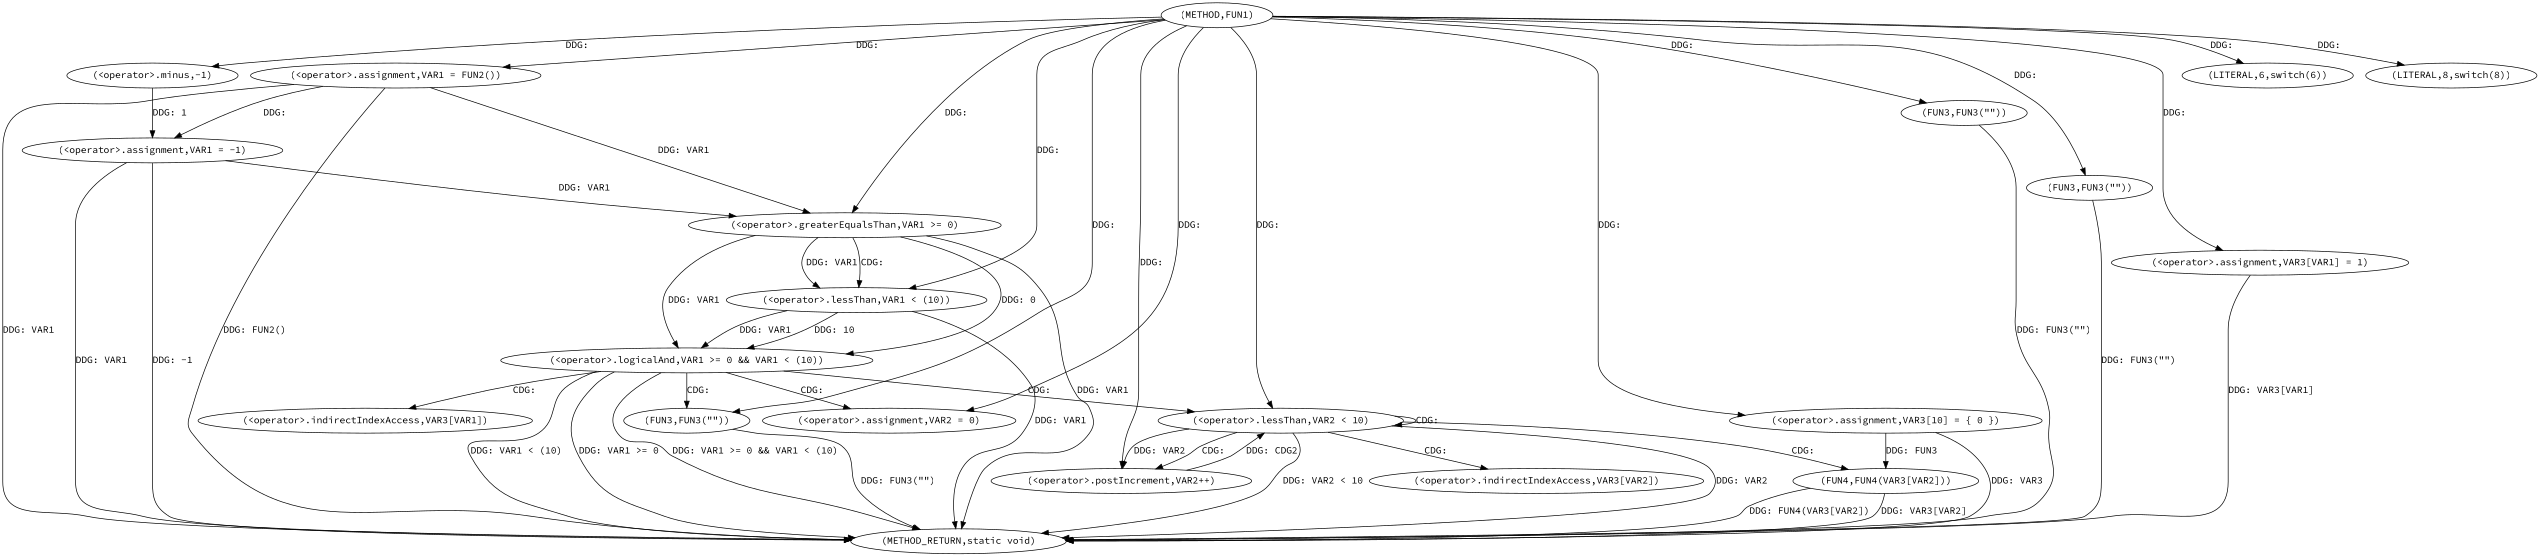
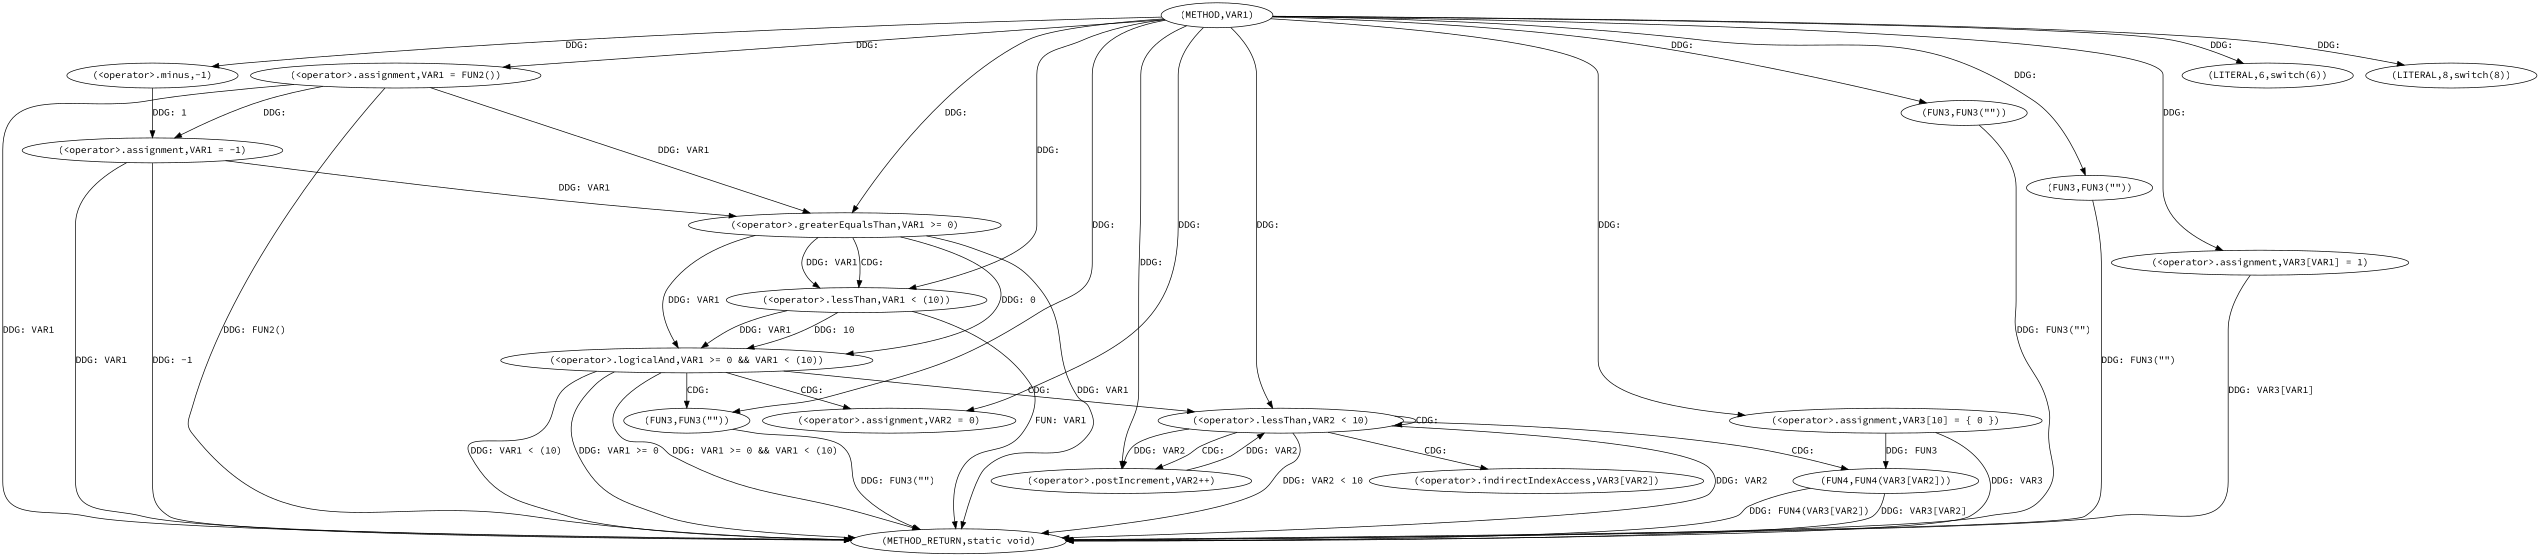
  digraph {
    fontname="Source Code Pro"
    node [fontname="Source Code Pro"]
    edge [fontname="Source Code Pro"]
-   n1 [label="(METHOD,FUN1)"]
+   n1 [label="(METHOD,VAR1)"]
    n2 [label="(<operator>.minus,-1)"]
    n3 [label="(LITERAL,6,switch(6))"]
    n4 [label="(<operator>.assignment,VAR1 = FUN2())"]
    n5 [label="(FUN3,FUN3(\"\"))"]
    n6 [label="(LITERAL,8,switch(8))"]
    n7 [label="(FUN3,FUN3(\"\"))"]
    n8 [label="(<operator>.assignment,VAR3[10] = { 0 })"]
    n9 [label="(<operator>.greaterEqualsThan,VAR1 >= 0)"]
    n10 [label="(<operator>.lessThan,VAR1 < (10))"]
    n11 [label="(<operator>.assignment,VAR3[VAR1] = 1)"]
    n12 [label="(<operator>.assignment,VAR2 = 0)"]
    n13 [label="(<operator>.lessThan,VAR2 < 10)"]
    n14 [label="(<operator>.postIncrement,VAR2++)"]
    n15 [label="(FUN3,FUN3(\"\"))"]
    n16 [label="(<operator>.assignment,VAR1 = -1)"]
    n17 [label="(METHOD_RETURN,static void)"]
    n18 [label="(FUN4,FUN4(VAR3[VAR2]))"]
    n19 [label="(<operator>.logicalAnd,VAR1 >= 0 && VAR1 < (10))"]
    n20 [label="(<operator>.indirectIndexAccess,VAR3[VAR2])"]
-   n21 [label="(<operator>.indirectIndexAccess,VAR3[VAR1])"]
    n1 -> n2 [label="DDG: "]
    n1 -> n3 [label="DDG: "]
    n1 -> n4 [label="DDG: "]
    n1 -> n5 [label="DDG: "]
    n1 -> n6 [label="DDG: "]
    n1 -> n7 [label="DDG: "]
    n1 -> n8 [label="DDG: "]
    n1 -> n9 [label="DDG: "]
    n1 -> n10 [label="DDG: "]
    n1 -> n11 [label="DDG: "]
    n1 -> n12 [label="DDG: "]
    n1 -> n13 [label="DDG: "]
    n1 -> n14 [label="DDG: "]
    n1 -> n15 [label="DDG: "]
    n2 -> n16 [label="DDG: 1"]
    n4 -> n9 [label="DDG: VAR1"]
    n4 -> n16 [label="DDG: "]
    n4 -> n17 [label="DDG: VAR1"]
    n4 -> n17 [label="DDG: FUN2()"]
    n5 -> n17 [label="DDG: FUN3(\"\")"]
    n7 -> n17 [label="DDG: FUN3(\"\")"]
    n8 -> n17 [label="DDG: VAR3"]
    n8 -> n18 [label="DDG: FUN3"]
    n9 -> n10 [label="DDG: VAR1"]
    n9 -> n10 [label="CDG: "]
    n9 -> n17 [label="DDG: VAR1"]
    n9 -> n19 [label="DDG: VAR1"]
    n9 -> n19 [label="DDG: 0"]
-   n10 -> n17 [label="DDG: VAR1"]
+   n10 -> n17 [label="FUN: VAR1"]
    n10 -> n19 [label="DDG: VAR1"]
    n10 -> n19 [label="DDG: 10"]
    n11 -> n17 [label="DDG: VAR3[VAR1]"]
    n13 -> n13 [label="CDG: "]
    n13 -> n14 [label="DDG: VAR2"]
    n13 -> n14 [label="CDG: "]
    n13 -> n17 [label="DDG: VAR2"]
    n13 -> n17 [label="DDG: VAR2 < 10"]
    n13 -> n18 [label="CDG: "]
    n13 -> n20 [label="CDG: "]
-   n14 -> n13 [label="DDG: CDG2"]
+   n14 -> n13 [label="DDG: VAR2"]
    n15 -> n17 [label="DDG: FUN3(\"\")"]
    n16 -> n9 [label="DDG: VAR1"]
    n16 -> n17 [label="DDG: VAR1"]
    n16 -> n17 [label="DDG: -1"]
    n18 -> n17 [label="DDG: VAR3[VAR2]"]
    n18 -> n17 [label="DDG: FUN4(VAR3[VAR2])"]
    n19 -> n12 [label="CDG: "]
    n19 -> n13 [label="CDG: "]
    n19 -> n15 [label="CDG: "]
    n19 -> n17 [label="DDG: VAR1 < (10)"]
    n19 -> n17 [label="DDG: VAR1 >= 0"]
    n19 -> n17 [label="DDG: VAR1 >= 0 && VAR1 < (10)"]
-   n19 -> n21 [label="CDG: "]
  }
